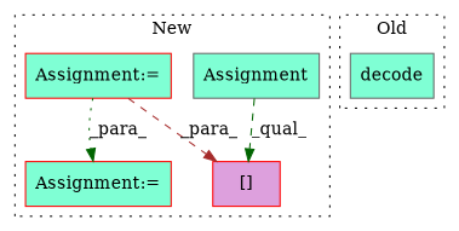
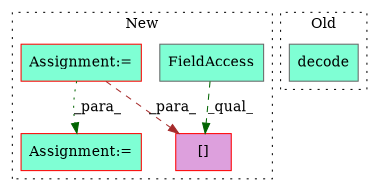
  digraph {
    node [a=7 shape=box style=filled fillcolor=aquamarine color=red]
    edge [color=darkgreen style=dashed]
    n1 [a=2 l="8,1" label="[]" s="11222,11236" fillcolor=plum]
-   n2 [a=22 l=7 label=Assignment s=11222 color=gray40]
+   n2 [a=22 l=7 label=FieldAccess s=11222 color=gray40]
    n3 [l="65,2" label="Assignment:=" s="11084,11176"]
    n4 [l=2 label="Assignment:=" s=11295]
    n5 [a=32 l="7,1" label=decode s="11122,11136" color=gray40]
    subgraph cluster_1 {
      label=New
      style=dotted
      n1
      n2
      n3
      n4
    }
    subgraph cluster_2 {
      label=Old
      style=dotted
      n5
    }
    n2 -> n1 [label=_qual_]
    n3 -> n1 [label=_para_ color=brown]
    n3 -> n4 [label=_para_ style=dotted]
  }
